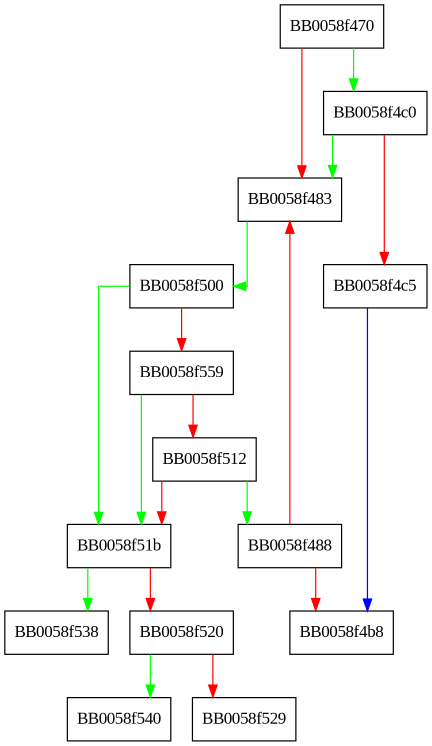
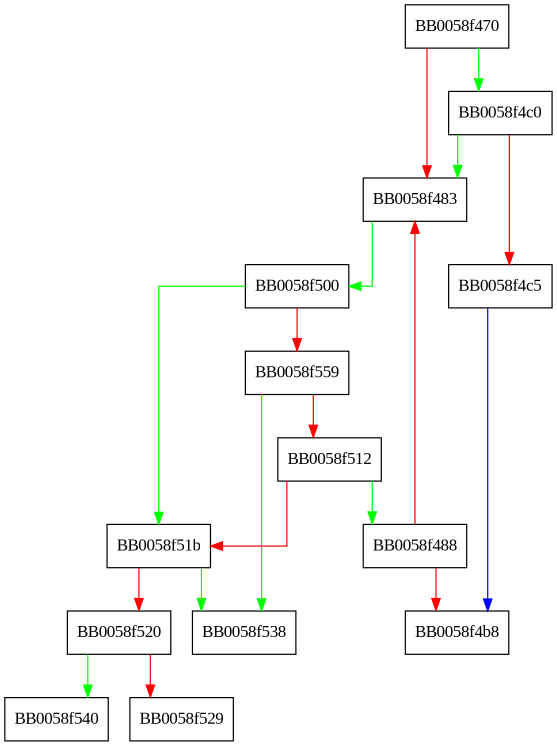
  digraph {
    fontname="Liberation Serif"
    splines=ortho
    node [fontname="Liberation Serif" shape=box]
    edge [color=red fontname="Liberation Serif"]
    BB0058f470
    BB0058f4c0
    BB0058f483
    BB0058f4c5
    BB0058f500
    BB0058f4b8
    BB0058f51b
    n8 [label=BB0058f559]
    BB0058f488
    BB0058f538
    BB0058f520
    BB0058f512
    BB0058f540
    BB0058f529
    BB0058f470 -> BB0058f4c0 [color=green]
    BB0058f470 -> BB0058f483
    BB0058f4c0 -> BB0058f483 [color=green]
    BB0058f4c0 -> BB0058f4c5
    BB0058f483 -> BB0058f500 [color=green]
    BB0058f4c5 -> BB0058f4b8 [color=blue]
    BB0058f500 -> BB0058f51b [color=green]
    BB0058f500 -> n8
    BB0058f51b -> BB0058f538 [color=green]
    BB0058f51b -> BB0058f520
-   n8 -> BB0058f51b [color=green]
+   n8 -> BB0058f538 [color=green]
    n8 -> BB0058f512
    BB0058f488 -> BB0058f483
    BB0058f488 -> BB0058f4b8
    BB0058f520 -> BB0058f540 [color=green]
    BB0058f520 -> BB0058f529
    BB0058f512 -> BB0058f51b
    BB0058f512 -> BB0058f488 [color=green]
  }
